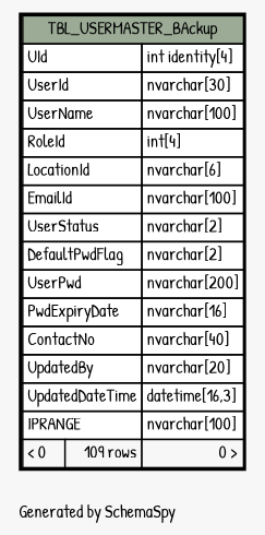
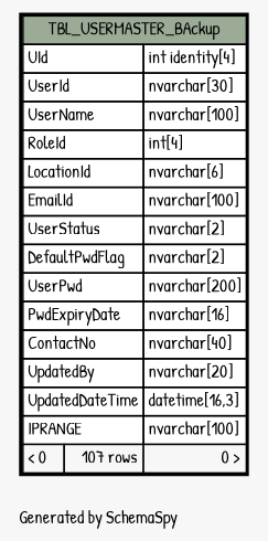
  digraph {
    bgcolor="#f7f7f7"
    fontname="Patrick Hand"
    fontsize=11
    label="\nGenerated by SchemaSpy"
    labeljust=l
    nodesep=0.18
    rankdir=RL
    ranksep=0.46
-   n1 [fontname="Patrick Hand" fontsize=11 label=<     <TABLE BORDER="2" CELLBORDER="1" CELLSPACING="0" BGCOLOR="#ffffff">       <TR><TD COLSPAN="3" BGCOLOR="#9bab96" ALIGN="CENTER">TBL_USERMASTER_BAckup</TD></TR>       <TR><TD PORT="UId" COLSPAN="2" ALIGN="LEFT">UId</TD><TD PORT="UId.type" ALIGN="LEFT">int identity[4]</TD></TR>       <TR><TD PORT="UserId" COLSPAN="2" ALIGN="LEFT">UserId</TD><TD PORT="UserId.type" ALIGN="LEFT">nvarchar[30]</TD></TR>       <TR><TD PORT="UserName" COLSPAN="2" ALIGN="LEFT">UserName</TD><TD PORT="UserName.type" ALIGN="LEFT">nvarchar[100]</TD></TR>       <TR><TD PORT="RoleId" COLSPAN="2" ALIGN="LEFT">RoleId</TD><TD PORT="RoleId.type" ALIGN="LEFT">int[4]</TD></TR>       <TR><TD PORT="LocationId" COLSPAN="2" ALIGN="LEFT">LocationId</TD><TD PORT="LocationId.type" ALIGN="LEFT">nvarchar[6]</TD></TR>       <TR><TD PORT="EmailId" COLSPAN="2" ALIGN="LEFT">EmailId</TD><TD PORT="EmailId.type" ALIGN="LEFT">nvarchar[100]</TD></TR>       <TR><TD PORT="UserStatus" COLSPAN="2" ALIGN="LEFT">UserStatus</TD><TD PORT="UserStatus.type" ALIGN="LEFT">nvarchar[2]</TD></TR>       <TR><TD PORT="DefaultPwdFlag" COLSPAN="2" ALIGN="LEFT">DefaultPwdFlag</TD><TD PORT="DefaultPwdFlag.type" ALIGN="LEFT">nvarchar[2]</TD></TR>       <TR><TD PORT="UserPwd" COLSPAN="2" ALIGN="LEFT">UserPwd</TD><TD PORT="UserPwd.type" ALIGN="LEFT">nvarchar[200]</TD></TR>       <TR><TD PORT="PwdExpiryDate" COLSPAN="2" ALIGN="LEFT">PwdExpiryDate</TD><TD PORT="PwdExpiryDate.type" ALIGN="LEFT">nvarchar[16]</TD></TR>       <TR><TD PORT="ContactNo" COLSPAN="2" ALIGN="LEFT">ContactNo</TD><TD PORT="ContactNo.type" ALIGN="LEFT">nvarchar[40]</TD></TR>       <TR><TD PORT="UpdatedBy" COLSPAN="2" ALIGN="LEFT">UpdatedBy</TD><TD PORT="UpdatedBy.type" ALIGN="LEFT">nvarchar[20]</TD></TR>       <TR><TD PORT="UpdatedDateTime" COLSPAN="2" ALIGN="LEFT">UpdatedDateTime</TD><TD PORT="UpdatedDateTime.type" ALIGN="LEFT">datetime[16,3]</TD></TR>       <TR><TD PORT="IPRANGE" COLSPAN="2" ALIGN="LEFT">IPRANGE</TD><TD PORT="IPRANGE.type" ALIGN="LEFT">nvarchar[100]</TD></TR>       <TR><TD ALIGN="LEFT" BGCOLOR="#f7f7f7">&lt; 0</TD><TD ALIGN="RIGHT" BGCOLOR="#f7f7f7">109 rows</TD><TD ALIGN="RIGHT" BGCOLOR="#f7f7f7">0 &gt;</TD></TR>     </TABLE>> shape=plaintext]
+   n1 [fontname="Patrick Hand" fontsize=11 label=<     <TABLE BORDER="2" CELLBORDER="1" CELLSPACING="0" BGCOLOR="#ffffff">       <TR><TD COLSPAN="3" BGCOLOR="#9bab96" ALIGN="CENTER">TBL_USERMASTER_BAckup</TD></TR>       <TR><TD PORT="UId" COLSPAN="2" ALIGN="LEFT">UId</TD><TD PORT="UId.type" ALIGN="LEFT">int identity[4]</TD></TR>       <TR><TD PORT="UserId" COLSPAN="2" ALIGN="LEFT">UserId</TD><TD PORT="UserId.type" ALIGN="LEFT">nvarchar[30]</TD></TR>       <TR><TD PORT="UserName" COLSPAN="2" ALIGN="LEFT">UserName</TD><TD PORT="UserName.type" ALIGN="LEFT">nvarchar[100]</TD></TR>       <TR><TD PORT="RoleId" COLSPAN="2" ALIGN="LEFT">RoleId</TD><TD PORT="RoleId.type" ALIGN="LEFT">int[4]</TD></TR>       <TR><TD PORT="LocationId" COLSPAN="2" ALIGN="LEFT">LocationId</TD><TD PORT="LocationId.type" ALIGN="LEFT">nvarchar[6]</TD></TR>       <TR><TD PORT="EmailId" COLSPAN="2" ALIGN="LEFT">EmailId</TD><TD PORT="EmailId.type" ALIGN="LEFT">nvarchar[100]</TD></TR>       <TR><TD PORT="UserStatus" COLSPAN="2" ALIGN="LEFT">UserStatus</TD><TD PORT="UserStatus.type" ALIGN="LEFT">nvarchar[2]</TD></TR>       <TR><TD PORT="DefaultPwdFlag" COLSPAN="2" ALIGN="LEFT">DefaultPwdFlag</TD><TD PORT="DefaultPwdFlag.type" ALIGN="LEFT">nvarchar[2]</TD></TR>       <TR><TD PORT="UserPwd" COLSPAN="2" ALIGN="LEFT">UserPwd</TD><TD PORT="UserPwd.type" ALIGN="LEFT">nvarchar[200]</TD></TR>       <TR><TD PORT="PwdExpiryDate" COLSPAN="2" ALIGN="LEFT">PwdExpiryDate</TD><TD PORT="PwdExpiryDate.type" ALIGN="LEFT">nvarchar[16]</TD></TR>       <TR><TD PORT="ContactNo" COLSPAN="2" ALIGN="LEFT">ContactNo</TD><TD PORT="ContactNo.type" ALIGN="LEFT">nvarchar[40]</TD></TR>       <TR><TD PORT="UpdatedBy" COLSPAN="2" ALIGN="LEFT">UpdatedBy</TD><TD PORT="UpdatedBy.type" ALIGN="LEFT">nvarchar[20]</TD></TR>       <TR><TD PORT="UpdatedDateTime" COLSPAN="2" ALIGN="LEFT">UpdatedDateTime</TD><TD PORT="UpdatedDateTime.type" ALIGN="LEFT">datetime[16,3]</TD></TR>       <TR><TD PORT="IPRANGE" COLSPAN="2" ALIGN="LEFT">IPRANGE</TD><TD PORT="IPRANGE.type" ALIGN="LEFT">nvarchar[100]</TD></TR>       <TR><TD ALIGN="LEFT" BGCOLOR="#f7f7f7">&lt; 0</TD><TD ALIGN="RIGHT" BGCOLOR="#f7f7f7">107 rows</TD><TD ALIGN="RIGHT" BGCOLOR="#f7f7f7">0 &gt;</TD></TR>     </TABLE>> shape=plaintext]
  }
